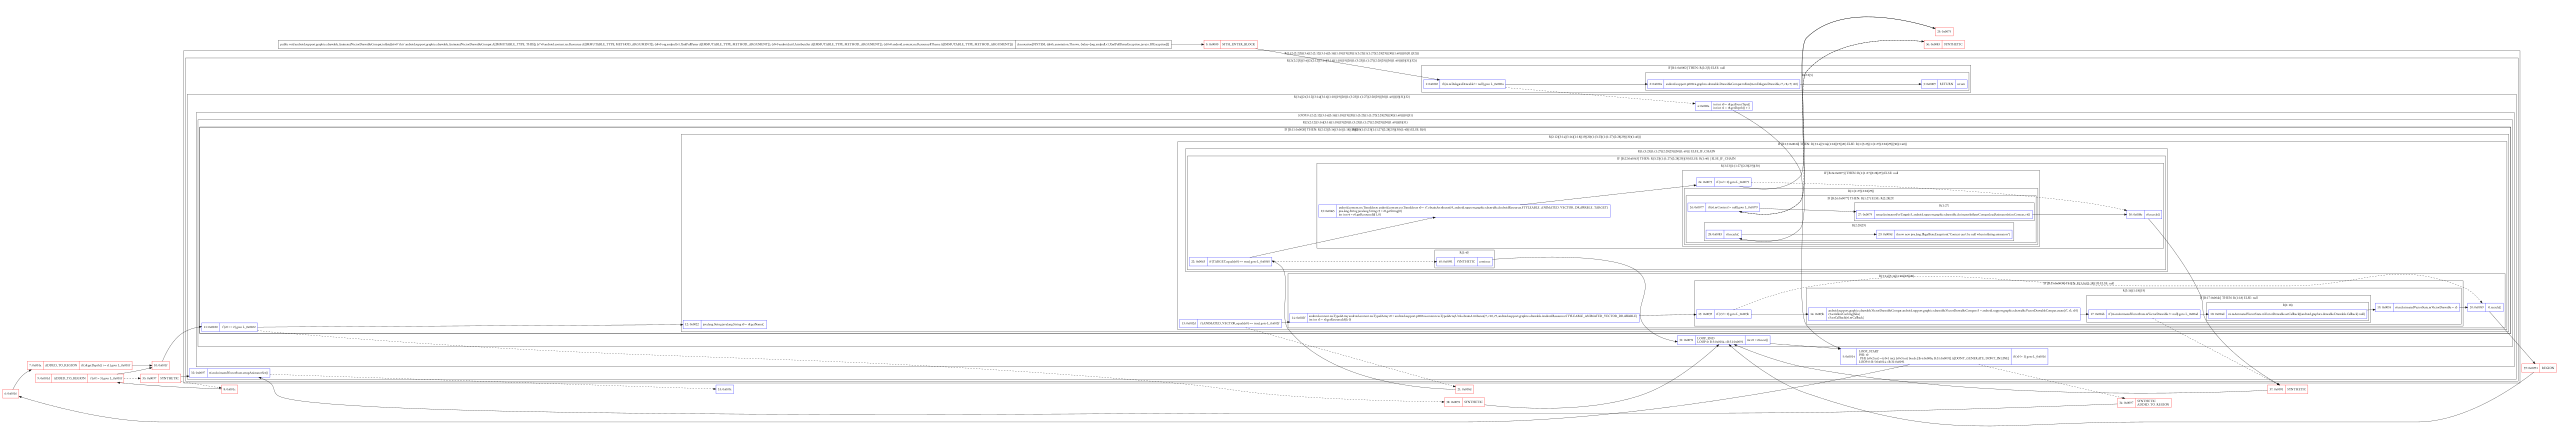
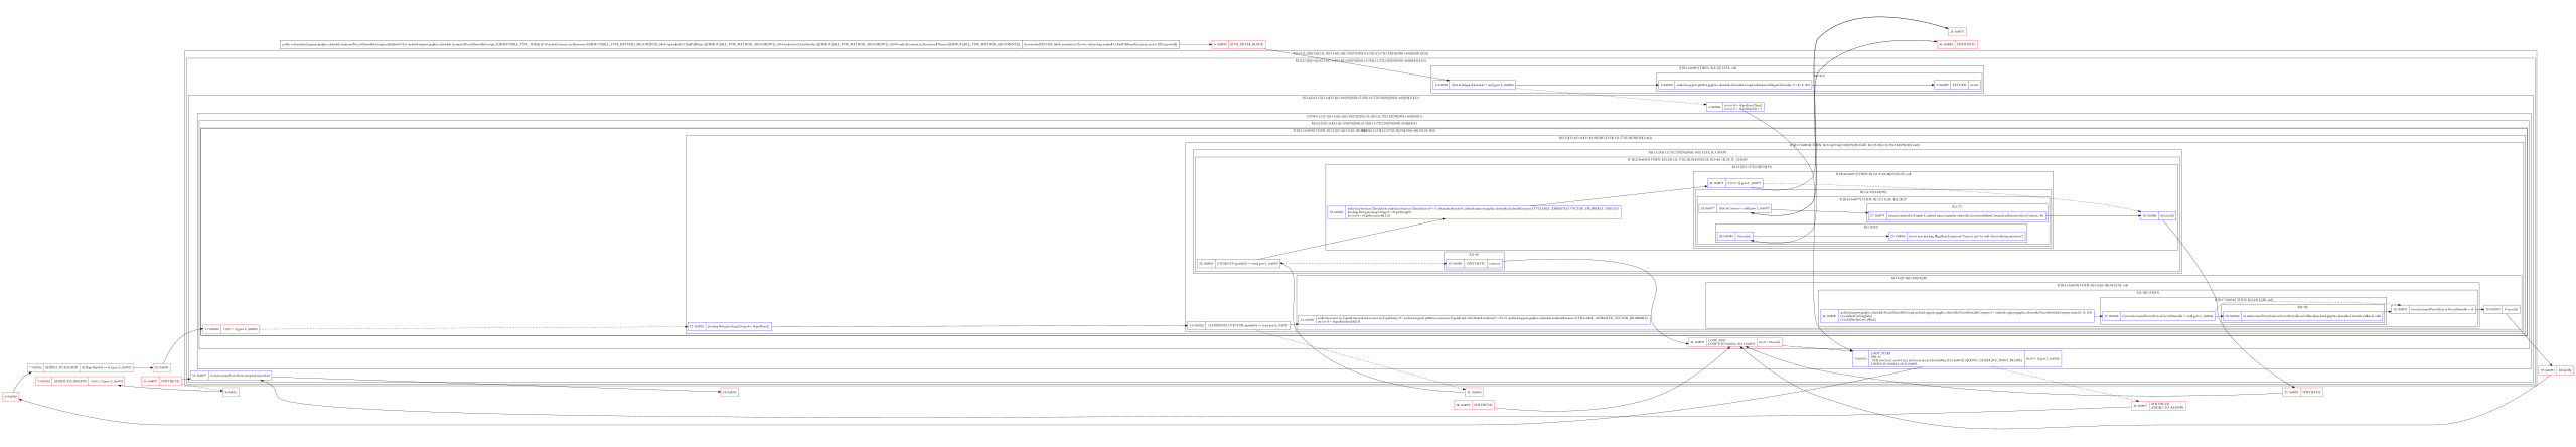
  digraph {
    fontname="EB Garamond"
    rankdir=LR
    node [color=blue fontname="EB Garamond" shape=record]
    edge [fontname="EB Garamond"]
    n1 [label="{2\:\ 0x0004|android.support.p000v4.graphics.drawable.DrawableCompat.inflate(r6.mDelegateDrawable, r7, r8, r9, r10)\l}"]
    n2 [label="{3\:\ 0x0009|RETURN\l|return\l}"]
    n3 [label="{1\:\ 0x0002|if (r6.mDelegateDrawable != null) goto L_0x0004\l}"]
    n4 [label="{18\:\ 0x004d|r6.mAnimatedVectorState.mVectorDrawable.setCallback((android.graphics.drawable.Drawable.Callback) null)\l}"]
    n5 [label="{17\:\ 0x004b|if (r6.mAnimatedVectorState.mVectorDrawable != null) goto L_0x004d\l}"]
    n6 [label="{16\:\ 0x003b|android.support.graphics.drawable.VectorDrawableCompat android.support.graphics.drawable.VectorDrawableCompat r3 = android.support.graphics.drawable.VectorDrawableCompat.create(r7, r3, r10)\lr3.setAllowCaching(false)\lr3.setCallback(r6.mCallback)\l}"]
    n7 [label="{19\:\ 0x0055|r6.mAnimatedVectorState.mVectorDrawable = r3\l}"]
-   n8 [label="{15\:\ 0x0039|if (r3 != 0) goto L_0x003b\l}"]
    n9 [label="{14\:\ 0x002f|android.content.res.TypedArray android.content.res.TypedArray r0 = android.support.p000v4.content.res.TypedArrayUtils.obtainAttributes(r7, r10, r9, android.support.graphics.drawable.AndroidResources.STYLEABLE_ANIMATED_VECTOR_DRAWABLE)\lint int r3 = r0.getResourceId(0, 0)\l}"]
    n10 [label="{20\:\ 0x0059|r0.recycle()\l}"]
    n11 [label="{27\:\ 0x0079|setupAnimatorsForTarget(r3, android.support.graphics.drawable.AnimatorInflaterCompat.loadAnimator(r6.mContext, r4))\l}"]
    n12 [label="{28\:\ 0x0083|r0.recycle()\l}"]
    n13 [label="{29\:\ 0x008d|throw new java.lang.IllegalStateException(\"Context can't be null when inflating animators\")\l}"]
    n14 [label="{26\:\ 0x0077|if (r6.mContext != null) goto L_0x0079\l}"]
    n15 [label="{24\:\ 0x0073|if (r4 != 0) goto L_0x0075\l}"]
    n16 [label="{23\:\ 0x0065|android.content.res.TypedArray android.content.res.TypedArray r0 = r7.obtainAttributes(r9, android.support.graphics.drawable.AndroidResources.STYLEABLE_ANIMATED_VECTOR_DRAWABLE_TARGET)\ljava.lang.String java.lang.String r3 = r0.getString(0)\lint int r4 = r0.getResourceId(1, 0)\l}"]
    n17 [label="{30\:\ 0x008e|r0.recycle()\l}"]
    n18 [label="{40\:\ 0x0091|SYNTHETIC\l|continue\l}"]
    n19 [label="{22\:\ 0x0063|if (TARGET.equals(r0) == true) goto L_0x0065\l}"]
    n20 [label="{13\:\ 0x002d|if (ANIMATED_VECTOR.equals(r0) == true) goto L_0x002f\l}"]
    n21 [label="{12\:\ 0x0022|java.lang.String java.lang.String r0 = r8.getName()\l}"]
-   n22 [label="{11\:\ 0x0020|if (r0 == 2) goto L_0x0022\l}"]
-   n23 [label="{31\:\ 0x0091|LOOP_END\lLOOP:0: B:5:0x0014\-\>B:31:0x0091\l|int r0 = r8.next()\l}"]
+   n22 [color=red label="{11\:\ 0x0020|if (r0 == 2) goto L_0x0022\l}"]
+   n23 [color=red label="{31\:\ 0x0091|LOOP_END\lLOOP:0: B:5:0x0014\-\>B:31:0x0091\l|int r0 = r8.next()\l}"]
    n24 [label="{5\:\ 0x0014|LOOP_START\lPHI: r0 \l  PHI: (r0v2 int) = (r0v1 int), (r0v3 int) binds: [B:4:0x000a, B:31:0x0091] A[DONT_GENERATE, DONT_INLINE]\lLOOP:0: B:5:0x0014\-\>B:31:0x0091\l|if (r0 != 1) goto L_0x0016\l}"]
    n25 [label="{4\:\ 0x000a|int int r0 = r8.getEventType()\lint int r1 = r8.getDepth() + 1\l}"]
    n26 [label="{32\:\ 0x0097|r6.mAnimatedVectorState.setupAnimatorSet()\l}"]
    n27 [color=red label="{39\:\ 0x0091|REGION\l}"]
    n28 [color=red label="{36\:\ 0x0083|SYNTHETIC\l}"]
    n29 [color=red label="{25\:\ 0x0075}"]
    n30 [color=red label="{37\:\ 0x0091|SYNTHETIC\l}"]
    n31 [color=red label="{21\:\ 0x005d}"]
    n32 [color=red label="{38\:\ 0x0091|SYNTHETIC\l}"]
    n33 [color=red label="{6\:\ 0x0016}"]
    n34 [color=red label="{34\:\ 0x0097|SYNTHETIC\lADDED_TO_REGION\l}"]
-   n35 [label="{33\:\ 0x009c}"]
+   n35 [color=red label="{33\:\ 0x009c}"]
    n36 [color=red label="{7\:\ 0x001a|ADDED_TO_REGION\l|if (r8.getDepth() \>= r1) goto L_0x001f\l}"]
    n37 [color=red label="{0\:\ 0x0000|MTH_ENTER_BLOCK\l}"]
    n38 [color=red label="{10\:\ 0x001f}"]
    n39 [color=red label="{8\:\ 0x001c}"]
    n40 [color=red label="{9\:\ 0x001d|ADDED_TO_REGION\l|if (r0 != 3) goto L_0x001f\l}"]
    n41 [color=red label="{35\:\ 0x0097|SYNTHETIC\l}"]
    n42 [label="{public void android.support.graphics.drawable.AnimatedVectorDrawableCompat.inflate((r6v0 'this' android.support.graphics.drawable.AnimatedVectorDrawableCompat A[IMMUTABLE_TYPE, THIS]), (r7v0 android.content.res.Resources A[IMMUTABLE_TYPE, METHOD_ARGUMENT]), (r8v0 org.xmlpull.v1.XmlPullParser A[IMMUTABLE_TYPE, METHOD_ARGUMENT]), (r9v0 android.util.AttributeSet A[IMMUTABLE_TYPE, METHOD_ARGUMENT]), (r10v0 android.content.res.Resources$Theme A[IMMUTABLE_TYPE, METHOD_ARGUMENT]))  | Annotation[SYSTEM, dalvik.annotation.Throws, \{value=[org.xmlpull.v1.XmlPullParserException, java.io.IOException]\}]\l}" color=""]
    subgraph cluster_1 {
      label="R(1:(2:(2:2|3)|(3:4|(2:(2:12|(3:14|(3:16|(1:18)|19)|20)(1:(3:23|(1:(1:27)(2:28|29))|30)(1:40)))(0)|31)|32)))"
      subgraph cluster_2 {
        label="R(2:(2:2|3)|(3:4|(2:(2:12|(3:14|(3:16|(1:18)|19)|20)(1:(3:23|(1:(1:27)(2:28|29))|30)(1:40)))(0)|31)|32))"
        subgraph cluster_3 {
          label="IF [B:1:0x0002] THEN: R(2:2|3) ELSE: null"
          n3
          subgraph cluster_4 {
            label="R(2:2|3)"
            n1
            n2
          }
        }
        subgraph cluster_5 {
          label="R(3:4|(2:(2:12|(3:14|(3:16|(1:18)|19)|20)(1:(3:23|(1:(1:27)(2:28|29))|30)(1:40)))(0)|31)|32)"
          n25
          n26
          subgraph cluster_6 {
            label="LOOP:0: (2:(2:12|(3:14|(3:16|(1:18)|19)|20)(1:(3:23|(1:(1:27)(2:28|29))|30)(1:40)))(0)|31)"
            n24
            subgraph cluster_7 {
              label="R(2:(2:12|(3:14|(3:16|(1:18)|19)|20)(1:(3:23|(1:(1:27)(2:28|29))|30)(1:40)))(0)|31)"
              n23
              subgraph cluster_8 {
                label="IF [B:11:0x0020] THEN: R(2:12|(3:14|(3:16|(1:18)|19)|20)(1:(3:23|(1:(1:27)(2:28|29))|30)(1:40))) ELSE: R(0)"
                n22
                subgraph cluster_9 {
                  label="R(2:12|(3:14|(3:16|(1:18)|19)|20)(1:(3:23|(1:(1:27)(2:28|29))|30)(1:40)))"
                  n21
                  subgraph cluster_10 {
                    label="IF [B:13:0x002d] THEN: R(3:14|(3:16|(1:18)|19)|20) ELSE: R(1:(3:23|(1:(1:27)(2:28|29))|30)(1:40))"
                    n20
                    subgraph cluster_11 {
                      label="R(3:14|(3:16|(1:18)|19)|20)"
                      n9
                      n10
                      subgraph cluster_12 {
                        label="IF [B:15:0x0039] THEN: R(3:16|(1:18)|19) ELSE: null"
-                       n8
                        subgraph cluster_13 {
                          label="R(3:16|(1:18)|19)"
                          n6
                          n7
                          subgraph cluster_14 {
                            label="IF [B:17:0x004b] THEN: R(1:18) ELSE: null"
                            n5
                            subgraph cluster_15 {
                              label="R(1:18)"
                              n4
                            }
                          }
                        }
                      }
                    }
                    subgraph cluster_16 {
                      label="R(1:(3:23|(1:(1:27)(2:28|29))|30)(1:40)) | ELSE_IF_CHAIN\l"
                      subgraph cluster_17 {
                        label="IF [B:22:0x0063] THEN: R(3:23|(1:(1:27)(2:28|29))|30) ELSE: R(1:40) | ELSE_IF_CHAIN\l"
                        n19
                        subgraph cluster_18 {
                          label="R(3:23|(1:(1:27)(2:28|29))|30)"
                          n16
                          n17
                          subgraph cluster_19 {
                            label="IF [B:24:0x0073] THEN: R(1:(1:27)(2:28|29)) ELSE: null"
                            n15
                            subgraph cluster_20 {
                              label="R(1:(1:27)(2:28|29))"
                              subgraph cluster_21 {
                                label="IF [B:26:0x0077] THEN: R(1:27) ELSE: R(2:28|29)"
                                n14
                                subgraph cluster_22 {
                                  label="R(1:27)"
                                  n11
                                }
                                subgraph cluster_23 {
                                  label="R(2:28|29)"
                                  n12
                                  n13
                                }
                              }
                            }
                          }
                        }
                        subgraph cluster_24 {
                          label="R(1:40)"
                          n18
                        }
                      }
                    }
                  }
                }
                subgraph cluster_25 {
                  label="R(0)"
                }
              }
            }
          }
        }
      }
    }
    n1 -> n2
    n3 -> n1
    n3 -> n25 [style=dashed]
    n4 -> n7
    n5 -> n4
-   n5 -> n30 [style=dashed]
+   n5 -> n7 [style=dashed]
    n6 -> n5
    n7 -> n10
-   n8 -> n6
-   n8 -> n10 [style=dashed]
-   n9 -> n8
    n10 -> n27
    n11 -> n17
    n12 -> n13
    n14 -> n11
    n14 -> n28 [style=dashed]
    n15 -> n17 [style=dashed]
    n15 -> n29
    n16 -> n15
    n17 -> n30
    n18 -> n23
    n19 -> n16
    n19 -> n18 [style=dashed]
    n20 -> n9
    n20 -> n31 [style=dashed]
-   n22 -> n21
-   n22 -> n32 [style=dashed]
+   n21 -> n20
+   n22 -> n21 [style=dashed]
    n23 -> n24
    n24 -> n33
    n24 -> n34 [style=dashed]
    n25 -> n24
-   n26 -> n35 [style=dashed]
+   n26 -> n35
    n27 -> n23
    n28 -> n12
    n29 -> n14
    n30 -> n23
    n31 -> n19
    n32 -> n23
    n33 -> n36
    n34 -> n26
    n36 -> n38
    n37 -> n3
    n38 -> n22
    n39 -> n40
-   n40 -> n38
-   n40 -> n41 [style=dashed]
    n41 -> n26
    n41 -> n39 [style=dashed]
    n42 -> n37
  }
